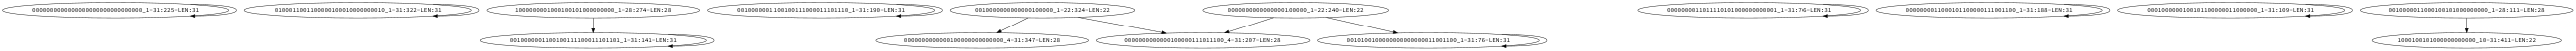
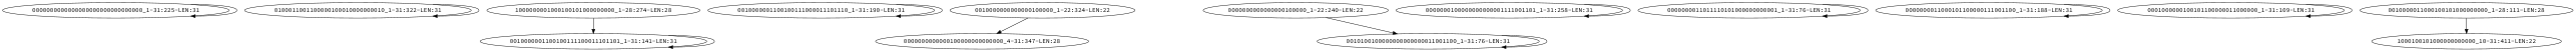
  digraph {
    fontname="Source Code Pro"
    node [fontname="Source Code Pro"]
    edge [fontname="Source Code Pro"]
    "0000000000000000000000000000000_1-31:225-LEN:31"
    "0100011001100000100010000000010_1-31:322-LEN:31"
    "0010000001100100111100011101101_1-31:141-LEN:31"
    "1000000001000100101000000000_1-28:274-LEN:28"
    "0010000001100100111000011101110_1-31:190-LEN:31"
    "0010000000000000100000_1-22:324-LEN:22"
-   "0000000000000100000111011100_4-31:207-LEN:28"
    "0000000000000100000000000000_4-31:347-LEN:28"
    "0000000000000000100000_1-22:240-LEN:22"
    "0010100100000000000000011001100_1-31:76-LEN:31"
+   "0000000100000000000001111001101_1-31:258-LEN:31"
    "0000000011011110101000000000001_1-31:76-LEN:31"
    "0000000011000101100000111001100_1-31:188-LEN:31"
    "0001000000100101100000011000000_1-31:109-LEN:31"
    "0010000011000100101000000000_1-28:111-LEN:28"
    "1000100101000000000000_10-31:411-LEN:22"
    "0000000000000000000000000000000_1-31:225-LEN:31" -> "0000000000000000000000000000000_1-31:225-LEN:31"
    "0100011001100000100010000000010_1-31:322-LEN:31" -> "0100011001100000100010000000010_1-31:322-LEN:31"
    "0010000001100100111100011101101_1-31:141-LEN:31" -> "0010000001100100111100011101101_1-31:141-LEN:31"
    "1000000001000100101000000000_1-28:274-LEN:28" -> "0010000001100100111100011101101_1-31:141-LEN:31"
    "0010000001100100111000011101110_1-31:190-LEN:31" -> "0010000001100100111000011101110_1-31:190-LEN:31"
-   "0010000000000000100000_1-22:324-LEN:22" -> "0000000000000100000111011100_4-31:207-LEN:28"
    "0010000000000000100000_1-22:324-LEN:22" -> "0000000000000100000000000000_4-31:347-LEN:28"
-   "0000000000000000100000_1-22:240-LEN:22" -> "0000000000000100000111011100_4-31:207-LEN:28"
    "0000000000000000100000_1-22:240-LEN:22" -> "0010100100000000000000011001100_1-31:76-LEN:31"
    "0010100100000000000000011001100_1-31:76-LEN:31" -> "0010100100000000000000011001100_1-31:76-LEN:31"
+   "0000000100000000000001111001101_1-31:258-LEN:31" -> "0000000100000000000001111001101_1-31:258-LEN:31"
    "0000000011011110101000000000001_1-31:76-LEN:31" -> "0000000011011110101000000000001_1-31:76-LEN:31"
    "0000000011000101100000111001100_1-31:188-LEN:31" -> "0000000011000101100000111001100_1-31:188-LEN:31"
    "0001000000100101100000011000000_1-31:109-LEN:31" -> "0001000000100101100000011000000_1-31:109-LEN:31"
    "0010000011000100101000000000_1-28:111-LEN:28" -> "1000100101000000000000_10-31:411-LEN:22"
  }
